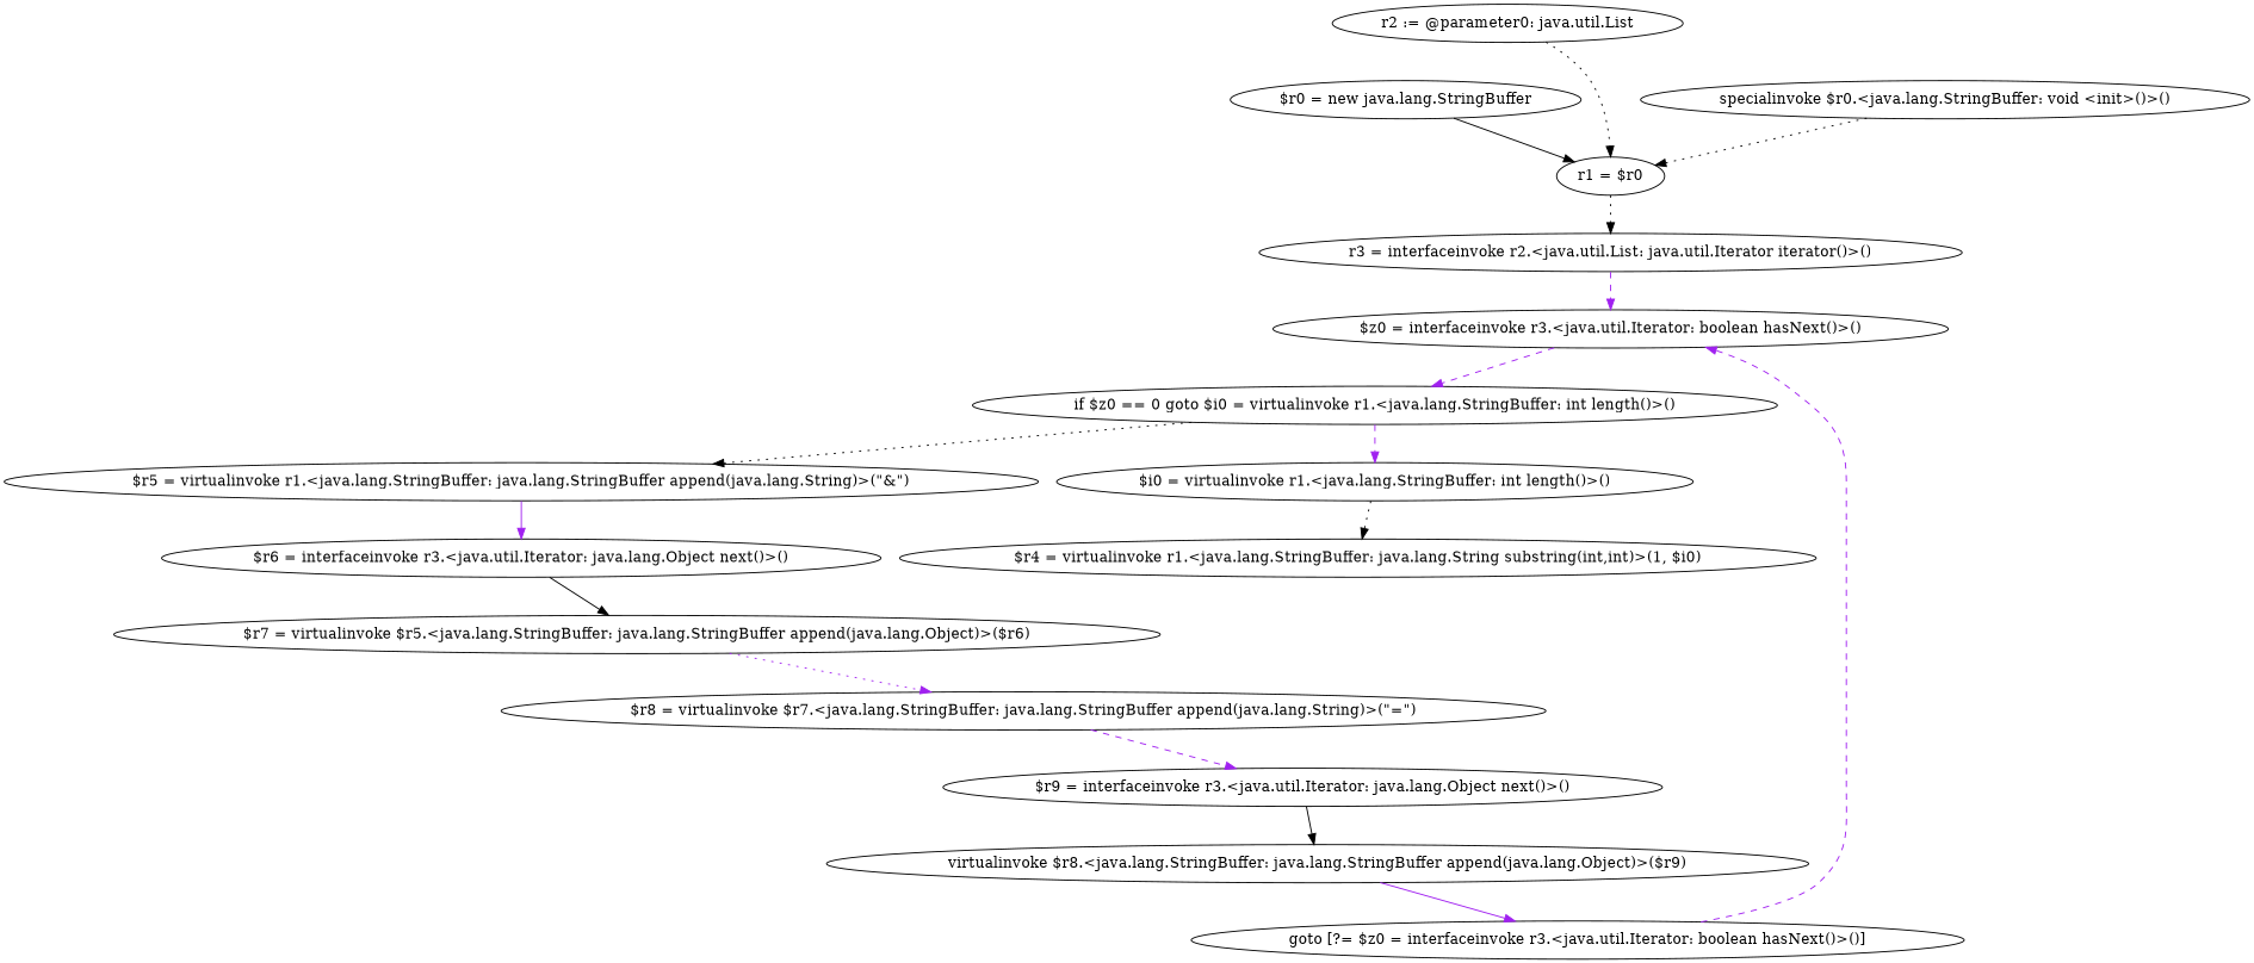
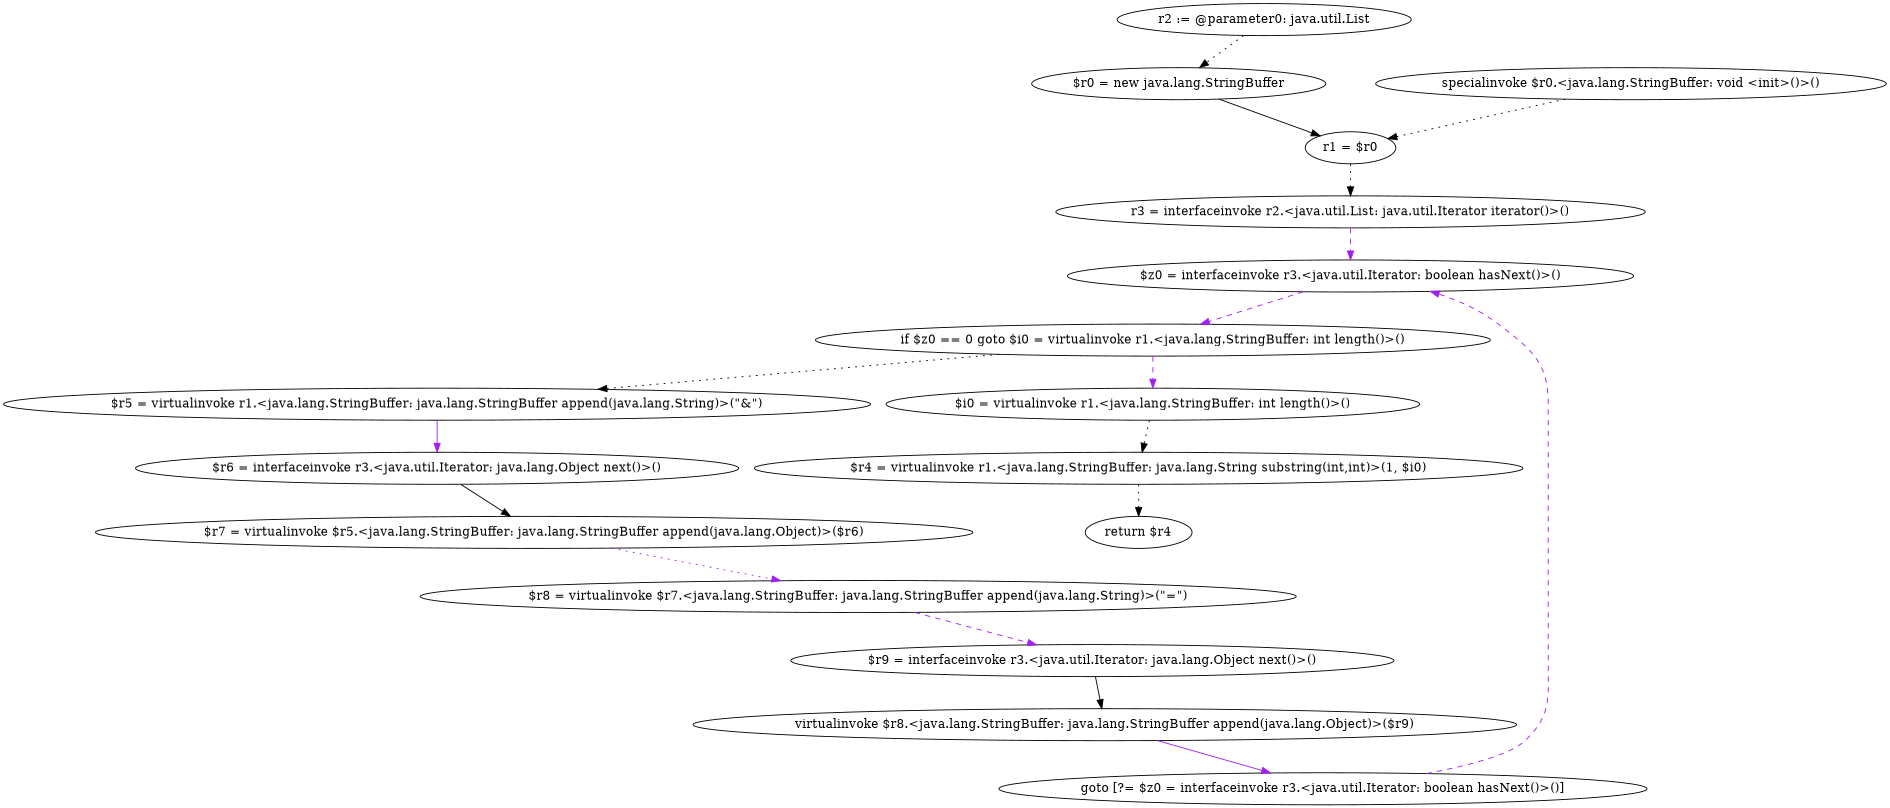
  digraph {
    edge [color=black style=dotted]
    "r2 := @parameter0: java.util.List"
    "$r0 = new java.lang.StringBuffer"
    "r1 = $r0"
    "specialinvoke $r0.<java.lang.StringBuffer: void <init>()>()"
    "r3 = interfaceinvoke r2.<java.util.List: java.util.Iterator iterator()>()"
    "$z0 = interfaceinvoke r3.<java.util.Iterator: boolean hasNext()>()"
    "if $z0 == 0 goto $i0 = virtualinvoke r1.<java.lang.StringBuffer: int length()>()"
    "$r5 = virtualinvoke r1.<java.lang.StringBuffer: java.lang.StringBuffer append(java.lang.String)>(\"&\")"
    "$i0 = virtualinvoke r1.<java.lang.StringBuffer: int length()>()"
    "$r6 = interfaceinvoke r3.<java.util.Iterator: java.lang.Object next()>()"
    "$r4 = virtualinvoke r1.<java.lang.StringBuffer: java.lang.String substring(int,int)>(1, $i0)"
    "$r7 = virtualinvoke $r5.<java.lang.StringBuffer: java.lang.StringBuffer append(java.lang.Object)>($r6)"
    "$r8 = virtualinvoke $r7.<java.lang.StringBuffer: java.lang.StringBuffer append(java.lang.String)>(\"=\")"
    "$r9 = interfaceinvoke r3.<java.util.Iterator: java.lang.Object next()>()"
    "virtualinvoke $r8.<java.lang.StringBuffer: java.lang.StringBuffer append(java.lang.Object)>($r9)"
    "goto [?= $z0 = interfaceinvoke r3.<java.util.Iterator: boolean hasNext()>()]"
-   "r2 := @parameter0: java.util.List" -> "r1 = $r0"
+   "return $r4"
+   "r2 := @parameter0: java.util.List" -> "$r0 = new java.lang.StringBuffer"
    "$r0 = new java.lang.StringBuffer" -> "r1 = $r0" [style=solid]
    "r1 = $r0" -> "r3 = interfaceinvoke r2.<java.util.List: java.util.Iterator iterator()>()"
    "specialinvoke $r0.<java.lang.StringBuffer: void <init>()>()" -> "r1 = $r0"
    "r3 = interfaceinvoke r2.<java.util.List: java.util.Iterator iterator()>()" -> "$z0 = interfaceinvoke r3.<java.util.Iterator: boolean hasNext()>()" [color=purple style=dashed]
    "$z0 = interfaceinvoke r3.<java.util.Iterator: boolean hasNext()>()" -> "if $z0 == 0 goto $i0 = virtualinvoke r1.<java.lang.StringBuffer: int length()>()" [color=purple style=dashed]
    "if $z0 == 0 goto $i0 = virtualinvoke r1.<java.lang.StringBuffer: int length()>()" -> "$r5 = virtualinvoke r1.<java.lang.StringBuffer: java.lang.StringBuffer append(java.lang.String)>(\"&\")"
    "if $z0 == 0 goto $i0 = virtualinvoke r1.<java.lang.StringBuffer: int length()>()" -> "$i0 = virtualinvoke r1.<java.lang.StringBuffer: int length()>()" [color=purple style=dashed]
    "$r5 = virtualinvoke r1.<java.lang.StringBuffer: java.lang.StringBuffer append(java.lang.String)>(\"&\")" -> "$r6 = interfaceinvoke r3.<java.util.Iterator: java.lang.Object next()>()" [color=purple style=solid]
    "$i0 = virtualinvoke r1.<java.lang.StringBuffer: int length()>()" -> "$r4 = virtualinvoke r1.<java.lang.StringBuffer: java.lang.String substring(int,int)>(1, $i0)"
    "$r6 = interfaceinvoke r3.<java.util.Iterator: java.lang.Object next()>()" -> "$r7 = virtualinvoke $r5.<java.lang.StringBuffer: java.lang.StringBuffer append(java.lang.Object)>($r6)" [style=solid]
+   "$r4 = virtualinvoke r1.<java.lang.StringBuffer: java.lang.String substring(int,int)>(1, $i0)" -> "return $r4"
    "$r7 = virtualinvoke $r5.<java.lang.StringBuffer: java.lang.StringBuffer append(java.lang.Object)>($r6)" -> "$r8 = virtualinvoke $r7.<java.lang.StringBuffer: java.lang.StringBuffer append(java.lang.String)>(\"=\")" [color=purple]
    "$r8 = virtualinvoke $r7.<java.lang.StringBuffer: java.lang.StringBuffer append(java.lang.String)>(\"=\")" -> "$r9 = interfaceinvoke r3.<java.util.Iterator: java.lang.Object next()>()" [color=purple style=dashed]
    "$r9 = interfaceinvoke r3.<java.util.Iterator: java.lang.Object next()>()" -> "virtualinvoke $r8.<java.lang.StringBuffer: java.lang.StringBuffer append(java.lang.Object)>($r9)" [style=solid]
    "virtualinvoke $r8.<java.lang.StringBuffer: java.lang.StringBuffer append(java.lang.Object)>($r9)" -> "goto [?= $z0 = interfaceinvoke r3.<java.util.Iterator: boolean hasNext()>()]" [color=purple style=solid]
    "goto [?= $z0 = interfaceinvoke r3.<java.util.Iterator: boolean hasNext()>()]" -> "$z0 = interfaceinvoke r3.<java.util.Iterator: boolean hasNext()>()" [color=purple style=dashed]
  }
